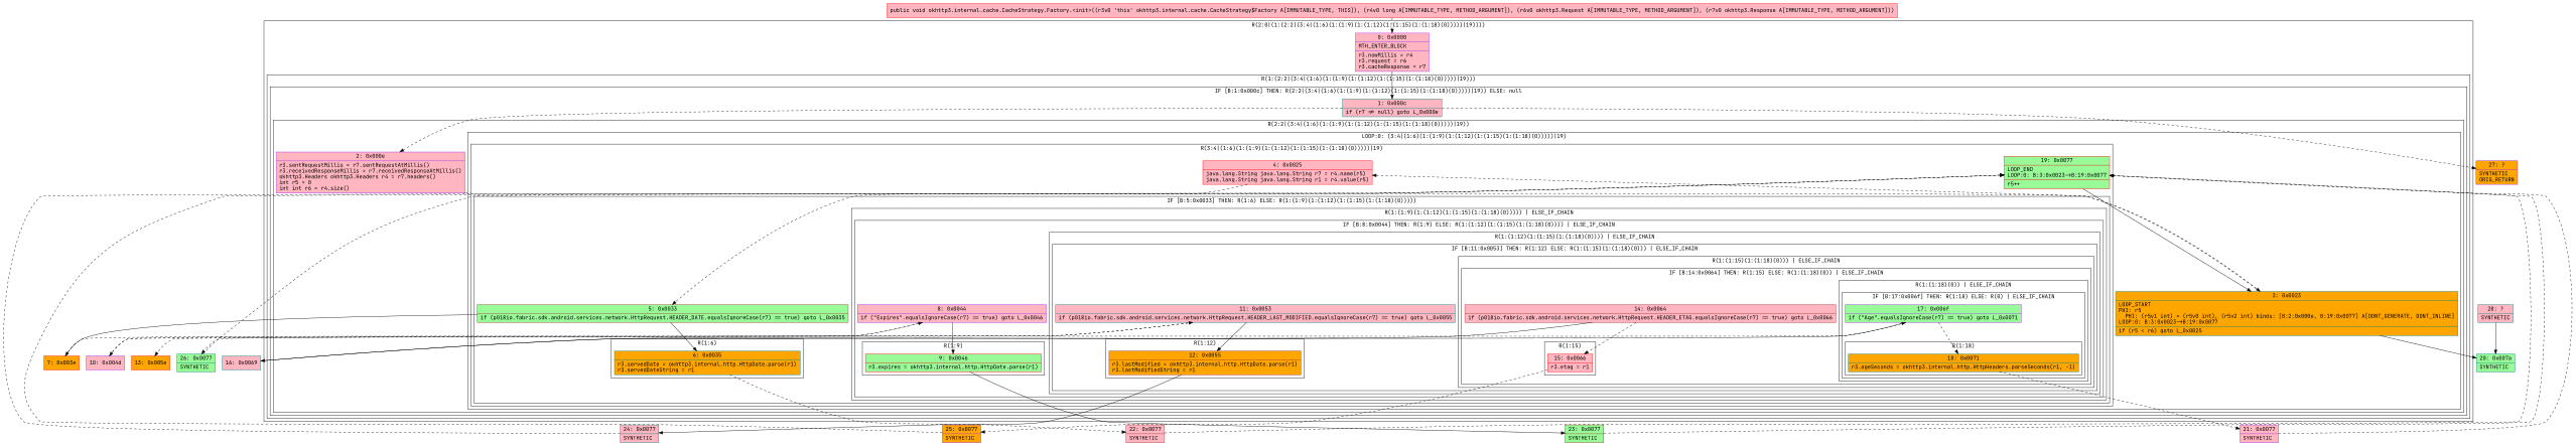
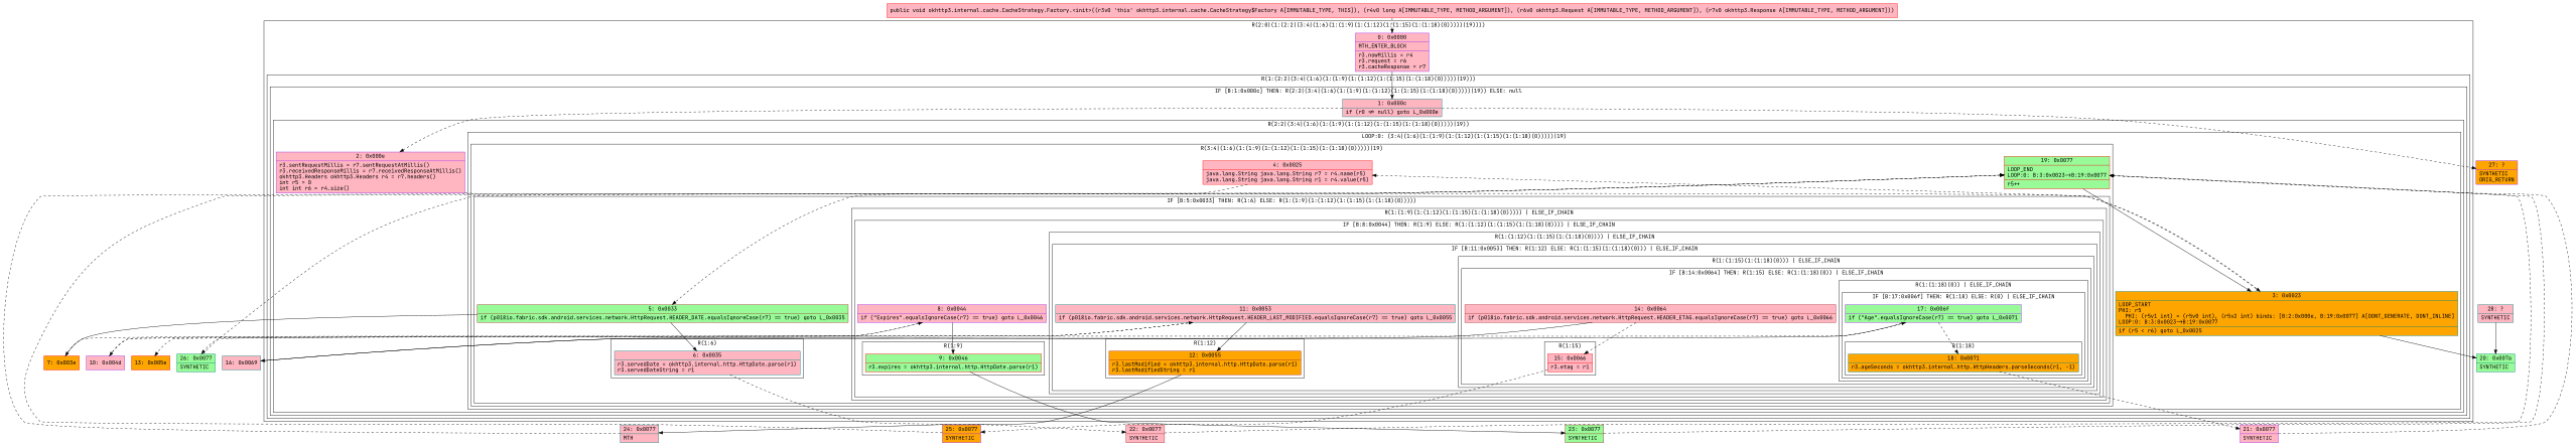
  digraph {
    fontname="JetBrains Mono"
    node [color=teal fillcolor=lightpink fontname="JetBrains Mono" shape=record style=filled]
    edge [fontname="JetBrains Mono" style=dashed]
-   n1 [fillcolor=orange label="{6\:\ 0x0035|r3.servedDate = okhttp3.internal.http.HttpDate.parse(r1)\lr3.servedDateString = r1\l}"]
+   n1 [label="{6\:\ 0x0035|r3.servedDate = okhttp3.internal.http.HttpDate.parse(r1)\lr3.servedDateString = r1\l}"]
    n2 [color=red fillcolor=palegreen label="{9\:\ 0x0046|r3.expires = okhttp3.internal.http.HttpDate.parse(r1)\l}"]
    n3 [color=red label="{15\:\ 0x0066|r3.etag = r1\l}"]
    n4 [fillcolor=orange label="{18\:\ 0x0071|r3.ageSeconds = okhttp3.internal.http.HttpHeaders.parseSeconds(r1, \-1)\l}"]
    n5 [color=purple fillcolor=palegreen label="{17\:\ 0x006f|if (\"Age\".equalsIgnoreCase(r7) == true) goto L_0x0071\l}"]
    n6 [color=brown label="{14\:\ 0x0064|if (p018io.fabric.sdk.android.services.network.HttpRequest.HEADER_ETAG.equalsIgnoreCase(r7) == true) goto L_0x0066\l}"]
    n7 [color=brown fillcolor=orange label="{12\:\ 0x0055|r3.lastModified = okhttp3.internal.http.HttpDate.parse(r1)\lr3.lastModifiedString = r1\l}"]
    n8 [label="{11\:\ 0x0053|if (p018io.fabric.sdk.android.services.network.HttpRequest.HEADER_LAST_MODIFIED.equalsIgnoreCase(r7) == true) goto L_0x0055\l}"]
    n9 [color=purple label="{8\:\ 0x0044|if (\"Expires\".equalsIgnoreCase(r7) == true) goto L_0x0046\l}"]
    n10 [color=brown fillcolor=palegreen label="{5\:\ 0x0033|if (p018io.fabric.sdk.android.services.network.HttpRequest.HEADER_DATE.equalsIgnoreCase(r7) == true) goto L_0x0035\l}"]
    n11 [color=red label="{4\:\ 0x0025|java.lang.String java.lang.String r7 = r4.name(r5)\ljava.lang.String java.lang.String r1 = r4.value(r5)\l}"]
    n12 [color=red fillcolor=palegreen label="{19\:\ 0x0077|LOOP_END\lLOOP:0: B:3:0x0023\-\>B:19:0x0077\l|r5++\l}"]
    n13 [fillcolor=orange label="{3\:\ 0x0023|LOOP_START\lPHI: r5 \l  PHI: (r5v1 int) = (r5v0 int), (r5v2 int) binds: [B:2:0x000e, B:19:0x0077] A[DONT_GENERATE, DONT_INLINE]\lLOOP:0: B:3:0x0023\-\>B:19:0x0077\l|if (r5 \< r6) goto L_0x0025\l}"]
    n14 [color=purple label="{2\:\ 0x000e|r3.sentRequestMillis = r7.sentRequestAtMillis()\lr3.receivedResponseMillis = r7.receivedResponseAtMillis()\lokhttp3.Headers okhttp3.Headers r4 = r7.headers()\lint r5 = 0\lint int r6 = r4.size()\l}"]
-   n15 [label="{1\:\ 0x000c|if (r7 != null) goto L_0x000e\l}"]
+   n15 [label="{1\:\ 0x000c|if (r0 != null) goto L_0x000e\l}"]
    n16 [color=purple label="{0\:\ 0x0000|MTH_ENTER_BLOCK\l|r3.nowMillis = r4\lr3.request = r6\lr3.cacheResponse = r7\l}"]
    n17 [color=brown label="{22\:\ 0x0077|SYNTHETIC\l}"]
    n18 [color=brown fillcolor=palegreen label="{23\:\ 0x0077|SYNTHETIC\l}"]
-   n19 [label="{24\:\ 0x0077|SYNTHETIC\l}"]
+   n19 [label="{24\:\ 0x0077|MTH\l}"]
    n20 [color=purple fillcolor=orange label="{25\:\ 0x0077|SYNTHETIC\l}"]
    n21 [color=purple label="{21\:\ 0x0077|SYNTHETIC\l}"]
    n22 [fillcolor=palegreen label="{26\:\ 0x0077|SYNTHETIC\l}"]
    n23 [label="{16\:\ 0x0069}"]
    n24 [color=red fillcolor=orange label="{13\:\ 0x005e}"]
    n25 [color=purple label="{10\:\ 0x004d}"]
    n26 [color=red fillcolor=orange label="{7\:\ 0x003e}"]
    n27 [fillcolor=palegreen label="{20\:\ 0x007a|SYNTHETIC\l}"]
    n28 [color=purple fillcolor=orange label="{27\:\ ?|SYNTHETIC\lORIG_RETURN\l}"]
    n29 [label="{28\:\ ?|SYNTHETIC\l}"]
    n30 [color=red label="{public void okhttp3.internal.cache.CacheStrategy.Factory.\<init\>((r3v0 'this' okhttp3.internal.cache.CacheStrategy$Factory A[IMMUTABLE_TYPE, THIS]), (r4v0 long A[IMMUTABLE_TYPE, METHOD_ARGUMENT]), (r6v0 okhttp3.Request A[IMMUTABLE_TYPE, METHOD_ARGUMENT]), (r7v0 okhttp3.Response A[IMMUTABLE_TYPE, METHOD_ARGUMENT])) }"]
    subgraph cluster_1 {
      label="R(2:0|(1:(2:2|(3:4|(1:6)(1:(1:9)(1:(1:12)(1:(1:15)(1:(1:18)(0)))))|19))))"
      n16
      subgraph cluster_2 {
        label="R(1:(2:2|(3:4|(1:6)(1:(1:9)(1:(1:12)(1:(1:15)(1:(1:18)(0)))))|19)))"
        subgraph cluster_3 {
          label="IF [B:1:0x000c] THEN: R(2:2|(3:4|(1:6)(1:(1:9)(1:(1:12)(1:(1:15)(1:(1:18)(0)))))|19)) ELSE: null"
          n15
          subgraph cluster_4 {
            label="R(2:2|(3:4|(1:6)(1:(1:9)(1:(1:12)(1:(1:15)(1:(1:18)(0)))))|19))"
            n14
            subgraph cluster_5 {
              label="LOOP:0: (3:4|(1:6)(1:(1:9)(1:(1:12)(1:(1:15)(1:(1:18)(0)))))|19)"
              n13
              subgraph cluster_6 {
                label="R(3:4|(1:6)(1:(1:9)(1:(1:12)(1:(1:15)(1:(1:18)(0)))))|19)"
                n11
                n12
                subgraph cluster_7 {
                  label="IF [B:5:0x0033] THEN: R(1:6) ELSE: R(1:(1:9)(1:(1:12)(1:(1:15)(1:(1:18)(0)))))"
                  n10
                  subgraph cluster_8 {
                    label="R(1:6)"
                    n1
                  }
                  subgraph cluster_9 {
                    label="R(1:(1:9)(1:(1:12)(1:(1:15)(1:(1:18)(0))))) | ELSE_IF_CHAIN\l"
                    subgraph cluster_10 {
                      label="IF [B:8:0x0044] THEN: R(1:9) ELSE: R(1:(1:12)(1:(1:15)(1:(1:18)(0)))) | ELSE_IF_CHAIN\l"
                      n9
                      subgraph cluster_11 {
                        label="R(1:9)"
                        n2
                      }
                      subgraph cluster_12 {
                        label="R(1:(1:12)(1:(1:15)(1:(1:18)(0)))) | ELSE_IF_CHAIN\l"
                        subgraph cluster_13 {
                          label="IF [B:11:0x0053] THEN: R(1:12) ELSE: R(1:(1:15)(1:(1:18)(0))) | ELSE_IF_CHAIN\l"
                          n8
                          subgraph cluster_14 {
                            label="R(1:(1:15)(1:(1:18)(0))) | ELSE_IF_CHAIN\l"
                            subgraph cluster_15 {
                              label="IF [B:14:0x0064] THEN: R(1:15) ELSE: R(1:(1:18)(0)) | ELSE_IF_CHAIN\l"
                              n6
                              subgraph cluster_16 {
                                label="R(1:15)"
                                n3
                              }
                              subgraph cluster_17 {
                                label="R(1:(1:18)(0)) | ELSE_IF_CHAIN\l"
                                subgraph cluster_18 {
                                  label="IF [B:17:0x006f] THEN: R(1:18) ELSE: R(0) | ELSE_IF_CHAIN\l"
                                  n5
                                  subgraph cluster_19 {
                                    label="R(1:18)"
                                    n4
                                  }
                                  subgraph cluster_20 {
                                    label="R(0)"
                                  }
                                }
                              }
                            }
                          }
                          subgraph cluster_21 {
                            label="R(1:12)"
                            n7
                          }
                        }
                      }
                    }
                  }
                }
              }
            }
          }
        }
      }
    }
    n1 -> n17
    n2 -> n18 [style=solid]
    n3 -> n20
    n4 -> n21
    n5 -> n4
    n5 -> n22
    n6 -> n3
    n6 -> n23 [style=solid]
    n7 -> n19 [style=solid]
    n8 -> n7 [style=solid]
    n8 -> n24
    n9 -> n2 [style=solid]
    n9 -> n25
    n10 -> n1 [style=solid]
    n10 -> n26 [style=solid]
    n11 -> n10
    n12 -> n13 [style=solid]
    n13 -> n11
    n13 -> n27 [style=solid]
    n14 -> n13
    n15 -> n14
    n15 -> n28
    n16 -> n15 [style=solid]
    n17 -> n12
    n18 -> n12
    n19 -> n12
    n20 -> n12
    n21 -> n12
    n22 -> n12
    n23 -> n5 [style=solid]
    n25 -> n8
    n26 -> n9
    n29 -> n27 [style=solid]
    n30 -> n16
  }
